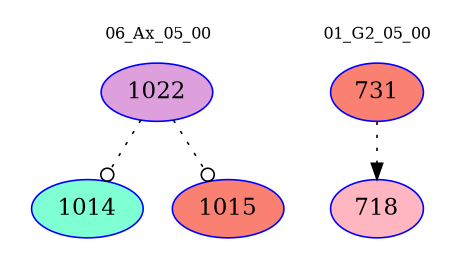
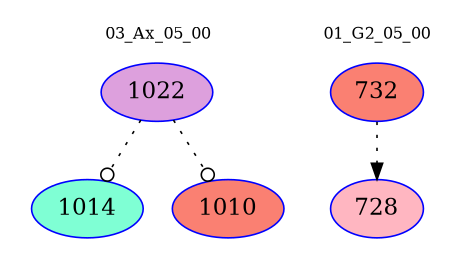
  digraph {
    node [color=blue fillcolor=salmon style=filled]
    edge [arrowhead=odot color=black style=dotted]
    n1 [fillcolor=plum label=1022]
    n2 [fillcolor=aquamarine label=1014]
-   n3 [label=1015]
-   n4 [label=731]
-   n5 [fillcolor=lightpink label=718]
+   n3 [label=1010]
+   n4 [label=732]
+   n5 [fillcolor=lightpink label=728]
    subgraph cluster_1 {
      color=white
      fontsize=10
-     label="06_Ax_05_00"
+     label="03_Ax_05_00"
      n1
      n2
      n3
    }
    subgraph cluster_2 {
      color=white
      fontsize=10
      label="01_G2_05_00"
      n4
      n5
    }
    n1 -> n2
    n1 -> n3
    n4 -> n5 [arrowhead=normal]
  }
